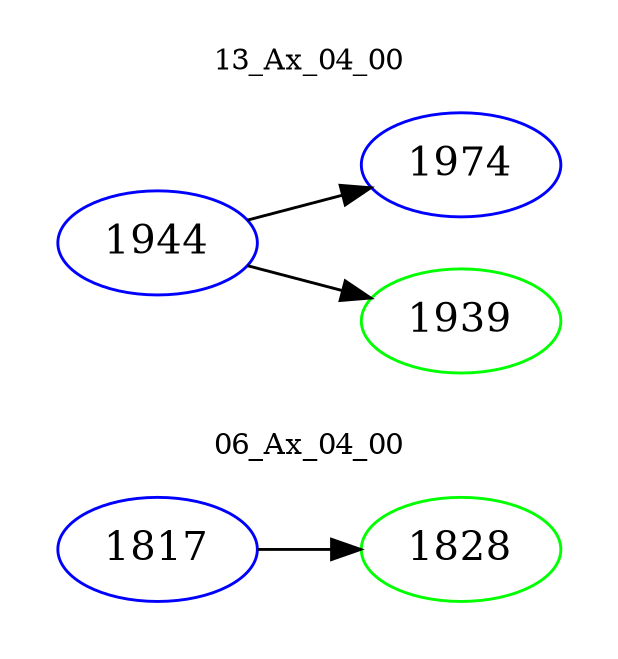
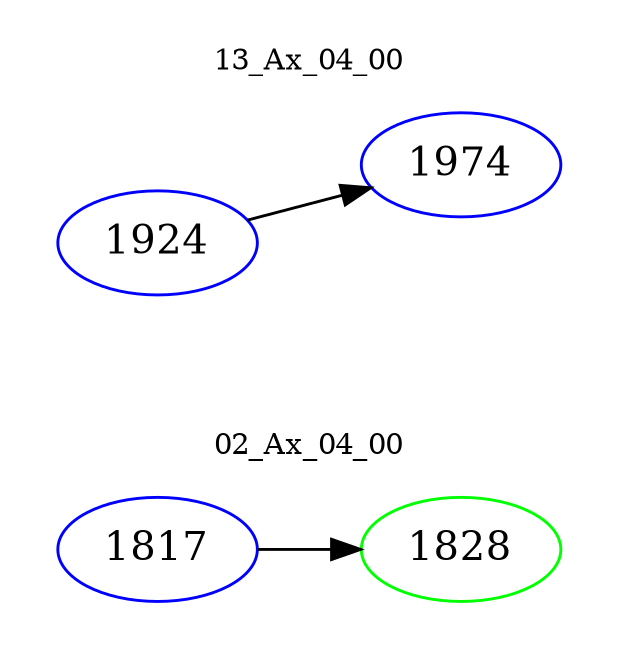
  digraph {
    rankdir=LR
    node [color=blue]
    edge [color=black]
    n1 [label=1817]
    n2 [color=green label=1828]
-   n3 [label=1944]
-   n4 [color=green label=1939]
+   n3 [label=1924]
    n5 [label=1974]
    subgraph cluster_1 {
      color=white
      fontsize=10
-     label="06_Ax_04_00"
+     label="02_Ax_04_00"
      n1
      n2
    }
    subgraph cluster_2 {
      color=white
      fontsize=10
      label="13_Ax_04_00"
      n3
-     n4
      n5
    }
    n1 -> n2
-   n3 -> n4
    n3 -> n5
  }
